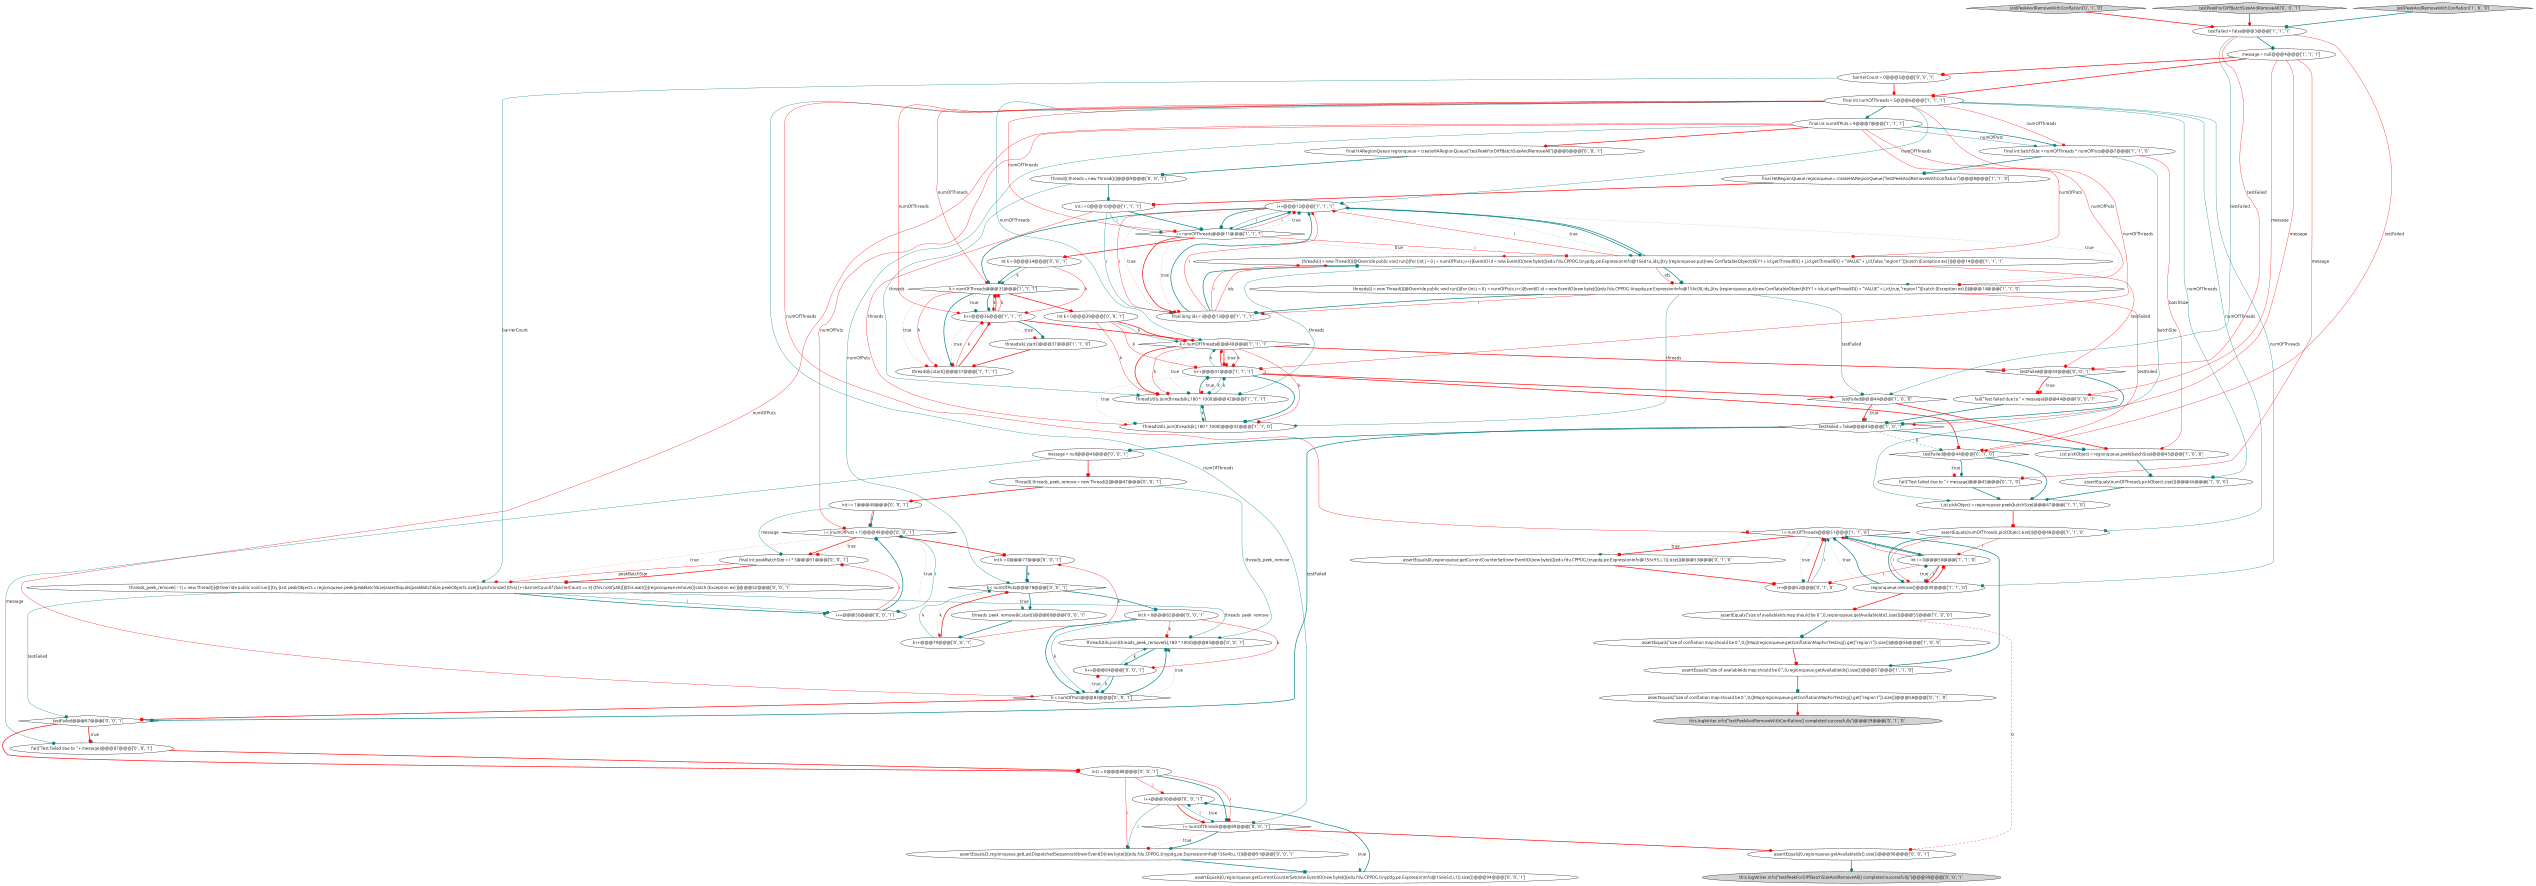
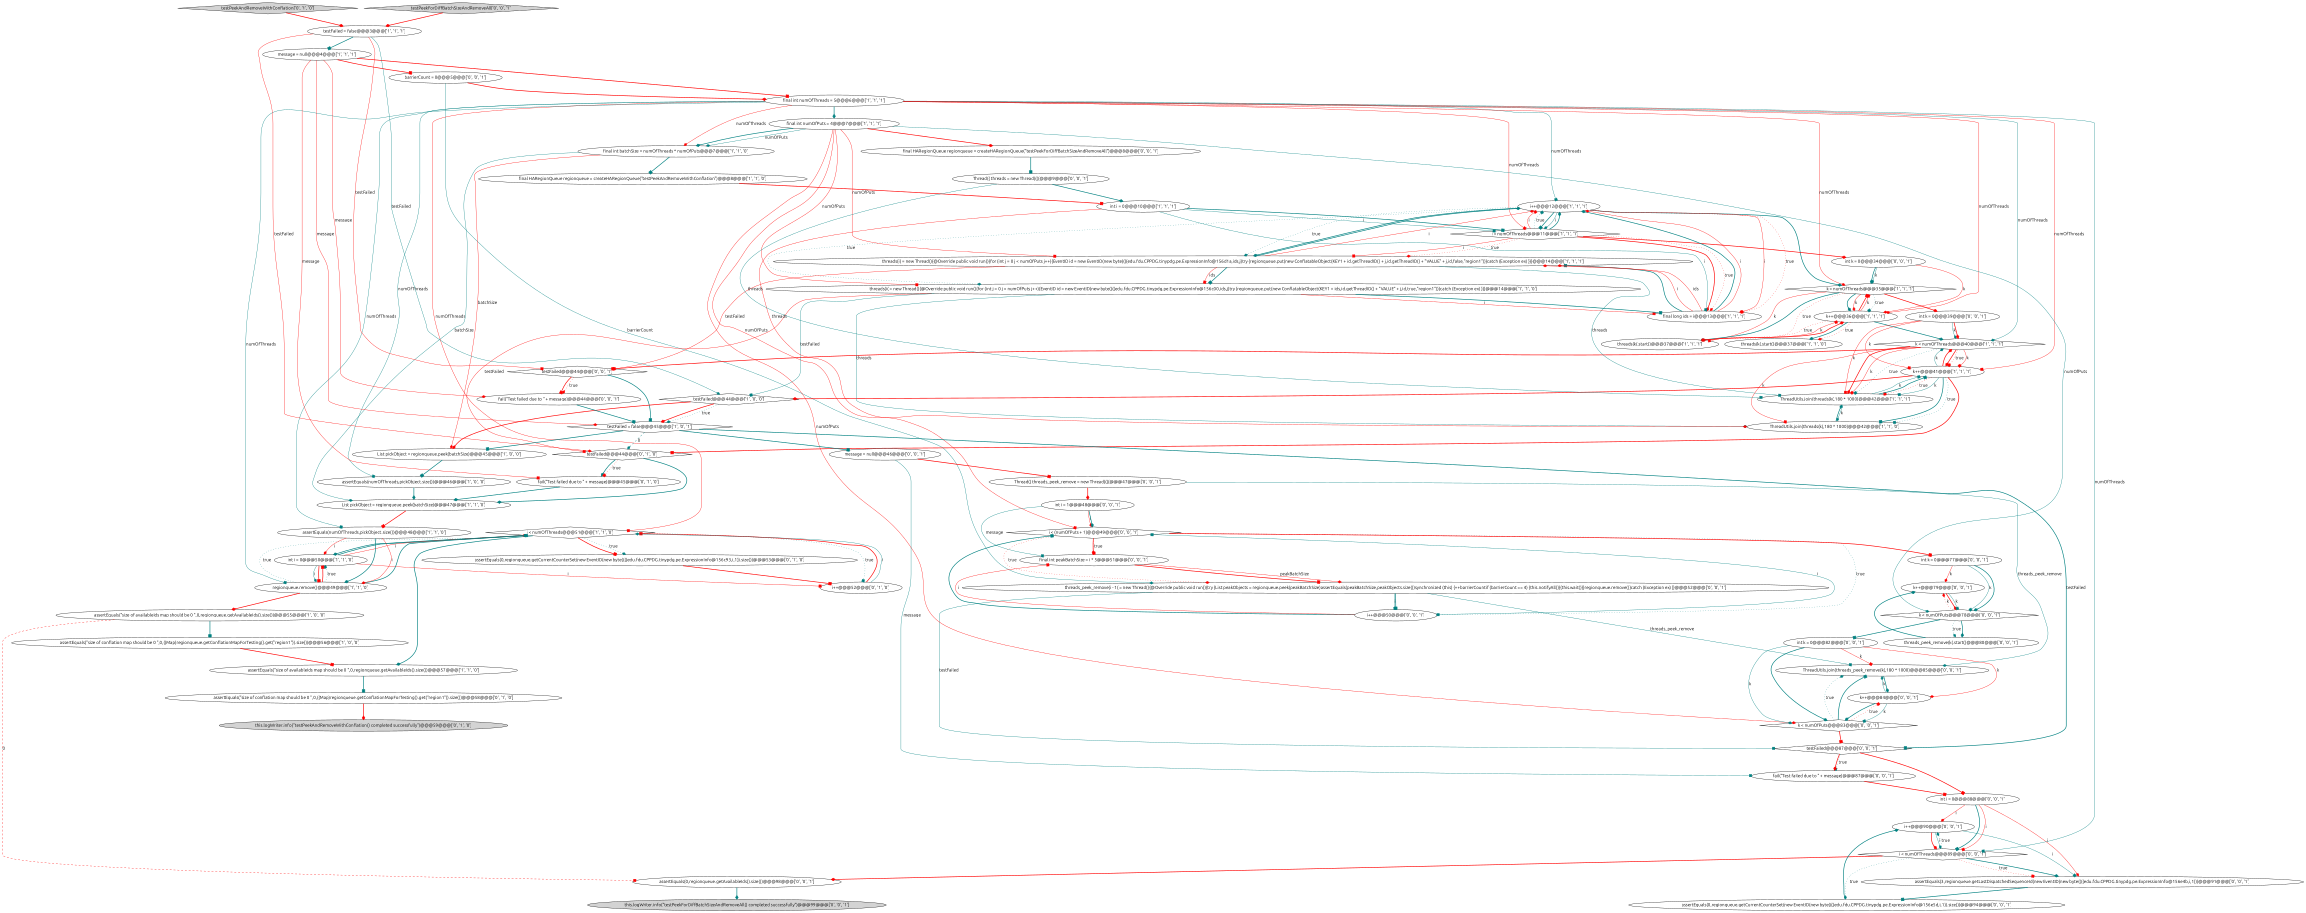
  digraph {
    fontname=Ubuntu
    node [fillcolor=white fontname=Ubuntu shape=ellipse style=filled]
    edge [arrowhead=diamond color=teal fontname=Ubuntu style=bold]
    n1 [label="int i = 0@@@88@@@['0', '0', '1']"]
    n2 [label="i++@@@90@@@['0', '0', '1']"]
    n3 [label="assertEquals(3,regionqueue.getLastDispatchedSequenceId(new EventID(new byte((((edu.fdu.CPPDG.tinypdg.pe.ExpressionInfo@156e4b,i,1)))@@@91@@@['0', '0', '1']"]
    n4 [label="i < numOfThreads@@@89@@@['0', '0', '1']" shape=diamond]
    n5 [label="assertEquals(0,regionqueue.getCurrentCounterSet(new EventID(new byte((((edu.fdu.CPPDG.tinypdg.pe.ExpressionInfo@156e5d,i,1)).size())@@@94@@@['0', '0', '1']"]
    n6 [label="assertEquals(0,regionqueue.getAvailableIds().size())@@@98@@@['0', '0', '1']"]
    n7 [label="i < numOfThreads@@@51@@@['1', '1', '0']" shape=diamond]
    n8 [label="assertEquals(\"size of availableIds map should be 0 \",0,regionqueue.getAvailableIds().size())@@@57@@@['1', '1', '0']"]
    n9 [label="i++@@@52@@@['0', '1', '0']"]
    n10 [label="assertEquals(0,regionqueue.getCurrentCounterSet(new EventID(new byte((((edu.fdu.CPPDG.tinypdg.pe.ExpressionInfo@156c93,i,1)).size())@@@53@@@['0', '1', '0']"]
    n11 [label="int i = 0@@@50@@@['1', '1', '0']"]
    n12 [label="assertEquals(\"size of conflation map should be 0 \",0,((Map)regionqueue.getConflationMapForTesting().get(\"region1\")).size())@@@58@@@['0', '1', '0']"]
    n13 [label="regionqueue.remove()@@@49@@@['1', '1', '0']"]
    n14 [label="Thread(( threads_peek_remove = new Thread((((@@@47@@@['0', '0', '1']"]
    n15 [label="ThreadUtils.join(threads_peek_remove(k(,180 * 1000)@@@85@@@['0', '0', '1']"]
    n16 [label="int i = 1@@@48@@@['0', '0', '1']"]
    n17 [label="k++@@@84@@@['0', '0', '1']"]
    n18 [label="i < (numOfPuts + 1)@@@49@@@['0', '0', '1']" shape=diamond]
    n19 [label="final int peakBatchSize = i * 5@@@51@@@['0', '0', '1']"]
    n20 [label="barrierCount = 0@@@5@@@['0', '0', '1']"]
    n21 [label="threads_peek_remove(i - 1( = new Thread(){@Override public void run(){try {List peakObjects = regionqueue.peek(peakBatchSize)assertEquals(peakBatchSize,peakObjects.size())synchronized (this) {++barrierCountif (barrierCount == 4) {this.notifyAll()}{this.wait()}}regionqueue.remove()}catch (Exception ex) }}@@@52@@@['0', '0', '1']"]
    n22 [label="final int numOfThreads = 5@@@6@@@['1', '1', '1']"]
    n23 [label="i++@@@50@@@['0', '0', '1']"]
    n24 [label="testFailed@@@87@@@['0', '0', '1']" shape=diamond]
    n25 [label="i++@@@12@@@['1', '1', '1']"]
    n26 [label="final int batchSize = numOfThreads * numOfPuts@@@7@@@['1', '1', '0']"]
    n27 [label="i < numOfThreads@@@11@@@['1', '1', '1']" shape=diamond]
    n28 [label="assertEquals(numOfThreads,pickObject.size())@@@48@@@['1', '1', '0']"]
    n29 [label="k++@@@41@@@['1', '1', '1']"]
    n30 [label="final int numOfPuts = 4@@@7@@@['1', '1', '1']"]
    n31 [label="k < numOfThreads@@@40@@@['1', '1', '1']" shape=diamond]
    n32 [label="k < numOfThreads@@@35@@@['1', '1', '1']" shape=diamond]
    n33 [label="k++@@@36@@@['1', '1', '1']"]
    n34 [label="assertEquals(numOfThreads,pickObject.size())@@@46@@@['1', '0', '0']"]
    n35 [label="threads(i( = new Thread(){@Override public void run(){for (int j = 0 j < numOfPuts j++){EventID id = new EventID(new byte((((edu.fdu.CPPDG.tinypdg.pe.ExpressionInfo@156d1a,ids,j)try {regionqueue.put(new ConflatableObject(KEY1 + id.getThreadID() + j,id.getThreadID() + \"VALUE\" + j,id,false,\"region1\"))}catch (Exception ex) }}}@@@14@@@['1', '1', '1']"]
    n36 [label="ThreadUtils.join(threads(k(,180 * 1000)@@@42@@@['1', '1', '1']"]
    n37 [label="threads(i( = new Thread(){@Override public void run(){for (int j = 0 j < numOfPuts j++){EventID id = new EventID(new byte((((edu.fdu.CPPDG.tinypdg.pe.ExpressionInfo@156c00,ids,j)try {regionqueue.put(new ConflatableObject(KEY1 + ids,id.getThreadID() + \"VALUE\" + j,id,true,\"region1\"))}catch (Exception ex) }}}@@@14@@@['1', '1', '0']"]
    n38 [label="testFailed@@@44@@@['0', '0', '1']" shape=diamond]
    n39 [label="ThreadUtils.join(threads(k(,180 * 1000)@@@42@@@['1', '1', '0']"]
    n40 [label="testFailed@@@44@@@['0', '1', '0']" shape=diamond]
    n41 [label="final long ids = i@@@13@@@['1', '1', '1']"]
    n42 [label="testFailed@@@44@@@['1', '0', '0']" shape=diamond]
    n43 [label="testFailed = false@@@45@@@['1', '0', '1']" shape=diamond]
    n44 [label="fail(\"Test failed due to \" + message)@@@44@@@['0', '0', '1']"]
    n45 [label="fail(\"Test failed due to \" + message)@@@87@@@['0', '0', '1']"]
    n46 [label="k++@@@79@@@['0', '0', '1']"]
    n47 [label="k < numOfPuts@@@78@@@['0', '0', '1']" shape=diamond]
    n48 [label="int k = 0@@@82@@@['0', '0', '1']"]
    n49 [label="threads_peek_remove(k(.start()@@@80@@@['0', '0', '1']"]
    n50 [label="k < numOfPuts@@@83@@@['0', '0', '1']" shape=diamond]
    n51 [label="message = null@@@4@@@['1', '1', '1']"]
    n52 [label="fail(\"Test failed due to \" + message)@@@45@@@['0', '1', '0']"]
    n53 [label="List pickObject = regionqueue.peek(batchSize)@@@47@@@['1', '1', '0']"]
    n54 [label="List pickObject = regionqueue.peek(batchSize)@@@45@@@['1', '0', '0']"]
    n55 [label="message = null@@@46@@@['0', '0', '1']"]
    n56 [label="final HARegionQueue regionqueue = createHARegionQueue(\"testPeekAndRemoveWithConflation\")@@@8@@@['1', '1', '0']"]
    n57 [label="int i = 0@@@10@@@['1', '1', '1']"]
    n58 [label="assertEquals(\"size of availableIds map should be 0 \",0,regionqueue.getAvailableIds().size())@@@55@@@['1', '0', '0']"]
    n59 [label="assertEquals(\"size of conflation map should be 0 \",0,((Map)regionqueue.getConflationMapForTesting().get(\"region1\")).size())@@@56@@@['1', '0', '0']"]
    n60 [fillcolor=lightgray label="this.logWriter.info(\"testPeekForDiffBatchSizeAndRemoveAll() completed successfully\")@@@99@@@['0', '0', '1']"]
    n61 [label="int k = 0@@@34@@@['0', '0', '1']"]
    n62 [label="int k = 0@@@77@@@['0', '0', '1']"]
    n63 [fillcolor=lightgray label="testPeekAndRemoveWithConflation['0', '1', '0']" shape=diamond]
    n64 [label="testFailed = false@@@3@@@['1', '1', '1']"]
    n65 [label="final HARegionQueue regionqueue = createHARegionQueue(\"testPeekForDiffBatchSizeAndRemoveAll\")@@@8@@@['0', '0', '1']"]
    n66 [label="Thread(( threads = new Thread((((@@@9@@@['0', '0', '1']"]
    n67 [label="int k = 0@@@39@@@['0', '0', '1']"]
    n68 [label="threads(k(.start()@@@37@@@['1', '1', '1']"]
    n69 [label="threads(k(.start()@@@37@@@['1', '1', '0']"]
    n70 [fillcolor=lightgray label="this.logWriter.info(\"testPeekAndRemoveWithConflation() completed successfully\")@@@59@@@['0', '1', '0']"]
    n71 [fillcolor=lightgray label="testPeekForDiffBatchSizeAndRemoveAll['0', '0', '1']" shape=diamond]
-   n72 [fillcolor=lightgray label="testPeekAndRemoveWithConflation['1', '0', '0']" shape=diamond]
    n1 -> n2 [color=red label=i style=solid]
    n1 -> n3 [color=red label=i style=solid]
    n1 -> n4 [arrowhead=box]
    n1 -> n4 [arrowhead=box color=red label=i style=solid]
    n2 -> n3 [arrowhead=box label=i style=solid]
    n2 -> n4 [color=red]
    n2 -> n4 [label=i style=solid]
    n3 -> n5 [arrowhead=box]
    n4 -> n2 [label=true style=dotted]
    n4 -> n3 [arrowhead=box color=red label=true style=dotted]
    n4 -> n3
    n4 -> n5 [label=true style=dotted]
    n4 -> n6 [color=red]
    n5 -> n2
    n6 -> n60
    n7 -> n8
    n7 -> n9 [arrowhead=box label=true style=dotted]
    n7 -> n10 [arrowhead=box color=red]
    n7 -> n10 [label=true style=dotted]
    n7 -> n11
    n8 -> n12 [arrowhead=box]
    n9 -> n7 [arrowhead=box color=red]
    n9 -> n7 [label=i style=solid]
    n10 -> n9 [arrowhead=box color=red]
    n11 -> n7 [arrowhead=box]
    n11 -> n7 [color=red label=i style=solid]
    n11 -> n9 [arrowhead=box color=red label=i style=solid]
    n11 -> n13 [label=i style=solid]
    n11 -> n13 [arrowhead=box color=red]
    n12 -> n70 [color=red]
    n13 -> n7 [label=true style=dotted]
    n13 -> n7
    n13 -> n11 [arrowhead=box label=true style=dotted]
    n13 -> n11 [arrowhead=box color=red]
    n13 -> n58 [color=red]
    n14 -> n15 [label=threads_peek_remove style=solid]
    n14 -> n16 [color=red]
    n15 -> n17
    n16 -> n18 [color=red label=i style=solid]
    n16 -> n18
    n16 -> n19 [arrowhead=box label=message style=solid]
    n17 -> n15 [label=k style=solid]
    n17 -> n50 [arrowhead=box label=k style=solid]
    n17 -> n50
    n18 -> n19 [color=red]
    n18 -> n19 [arrowhead=box color=red label=true style=dotted]
    n18 -> n21 [color=red label=true style=dotted]
    n18 -> n23 [arrowhead=box label=true style=dotted]
    n18 -> n62 [arrowhead=box color=red]
    n19 -> n21 [arrowhead=box color=red]
    n19 -> n21 [color=red label=peakBatchSize style=solid]
    n20 -> n21 [label=barrierCount style=solid]
    n20 -> n22 [color=red]
    n21 -> n15 [arrowhead=box label=threads_peek_remove style=solid]
    n21 -> n23 [arrowhead=box label=i style=solid]
    n21 -> n23 [arrowhead=box]
    n21 -> n24 [arrowhead=box label=testFailed style=solid]
    n22 -> n4 [arrowhead=box label=numOfThreads style=solid]
    n22 -> n7 [arrowhead=box color=red label=numOfThreads style=solid]
    n22 -> n13 [arrowhead=box label=numOfThreads style=solid]
    n22 -> n25 [arrowhead=box label=numOfThreads style=solid]
    n22 -> n26 [color=red label=numOfThreads style=solid]
    n22 -> n27 [arrowhead=box color=red label=numOfThreads style=solid]
    n22 -> n28 [arrowhead=box label=numOfThreads style=solid]
    n22 -> n29 [arrowhead=box color=red label=numOfThreads style=solid]
    n22 -> n30
    n22 -> n31 [label=numOfThreads style=solid]
    n22 -> n32 [color=red label=numOfThreads style=solid]
    n22 -> n33 [color=red label=numOfThreads style=solid]
    n22 -> n34 [arrowhead=box label=numOfThreads style=solid]
    n23 -> n18 [arrowhead=box label=i style=solid]
    n23 -> n18 [arrowhead=box]
    n23 -> n19 [arrowhead=box color=red label=i style=solid]
    n24 -> n1 [arrowhead=box color=red]
    n24 -> n45 [arrowhead=box label=true style=dotted]
    n24 -> n45 [color=red]
    n25 -> n27 [arrowhead=box]
    n25 -> n27 [label=i style=solid]
    n25 -> n32
    n25 -> n35 [label=true style=dotted]
    n25 -> n35
    n25 -> n37 [label=true style=dotted]
    n25 -> n41 [color=red label=i style=solid]
    n25 -> n41 [arrowhead=box color=red label=true style=dotted]
    n26 -> n53 [label=batchSize style=solid]
    n26 -> n54 [color=red label=batchSize style=solid]
    n26 -> n56 [arrowhead=box]
    n27 -> n25
    n27 -> n25 [arrowhead=box color=red label=i style=solid]
    n27 -> n25 [arrowhead=box label=true style=dotted]
    n27 -> n35 [arrowhead=box color=red label=i style=solid]
    n27 -> n35 [color=red label=true style=dotted]
    n27 -> n41 [color=red]
    n27 -> n41 [color=red label=true style=dotted]
    n27 -> n61 [color=red]
    n28 -> n11 [color=red label=i style=solid]
    n28 -> n13 [color=red label=i style=solid]
    n28 -> n13
    n29 -> n31 [label=k style=solid]
    n29 -> n31 [color=red]
    n29 -> n36 [arrowhead=box color=red label=true style=dotted]
    n29 -> n36 [arrowhead=box label=k style=solid]
    n29 -> n39 [arrowhead=box]
    n29 -> n39 [arrowhead=box label=true style=dotted]
    n29 -> n40 [arrowhead=box color=red]
    n29 -> n42 [color=red]
    n30 -> n18 [arrowhead=box color=red label=numOfPuts style=solid]
    n30 -> n26 [label=numOfPuts style=solid]
    n30 -> n26
    n30 -> n35 [arrowhead=box color=red label=numOfPuts style=solid]
    n30 -> n37 [arrowhead=box color=red label=numOfPuts style=solid]
    n30 -> n47 [label=numOfPuts style=solid]
    n30 -> n50 [color=red label=numOfPuts style=solid]
    n30 -> n65 [color=red]
    n31 -> n29 [color=red]
    n31 -> n29 [arrowhead=box color=red label=true style=dotted]
    n31 -> n29 [arrowhead=box color=red label=k style=solid]
    n31 -> n36 [color=red]
    n31 -> n36 [arrowhead=box color=red label=k style=solid]
    n31 -> n36 [arrowhead=box label=true style=dotted]
    n31 -> n38 [arrowhead=box color=red]
    n31 -> n39 [arrowhead=box color=red label=k style=solid]
    n32 -> n33 [arrowhead=box label=true style=dotted]
    n32 -> n33
    n32 -> n33 [color=red label=k style=solid]
    n32 -> n67 [color=red]
    n32 -> n68 [color=red label=true style=dotted]
    n32 -> n68 [arrowhead=box color=red label=k style=solid]
    n32 -> n68
-   n33 -> n31 [color=red]
+   n33 -> n31
    n33 -> n32 [arrowhead=box color=red]
    n33 -> n32 [arrowhead=box color=red label=k style=solid]
    n33 -> n68 [arrowhead=box color=red label=true style=dotted]
    n33 -> n69 [color=red label=true style=dotted]
    n33 -> n69
    n34 -> n53
    n35 -> n25 [color=red label=i style=solid]
    n35 -> n25
    n35 -> n36 [arrowhead=box label=threads style=solid]
    n35 -> n37 [arrowhead=box]
    n35 -> n37 [arrowhead=box color=red label=ids style=solid]
    n35 -> n38 [arrowhead=box color=red label=testFailed style=solid]
    n36 -> n29 [arrowhead=box label=k style=solid]
    n36 -> n29 [arrowhead=box]
    n36 -> n39 [label=k style=solid]
    n37 -> n39 [label=threads style=solid]
    n37 -> n40 [arrowhead=box color=red label=testFailed style=solid]
    n37 -> n41 [arrowhead=box color=red label=i style=solid]
    n37 -> n41 [arrowhead=box]
    n37 -> n42 [arrowhead=box label=testFailed style=solid]
    n38 -> n43 [arrowhead=box]
    n38 -> n44 [color=red label=true style=dotted]
    n38 -> n44 [arrowhead=box color=red]
    n39 -> n36
    n40 -> n52
    n40 -> n52 [arrowhead=box color=red label=true style=dotted]
    n40 -> n53
    n41 -> n25
    n41 -> n25 [color=red label=i style=solid]
    n41 -> n35 [arrowhead=box]
    n41 -> n35 [color=red label=i style=solid]
    n41 -> n35 [color=red label=ids style=solid]
    n42 -> n43 [color=red]
    n42 -> n43 [label=true style=dotted]
    n42 -> n54 [color=red]
    n43 -> n24 [arrowhead=box label=testFailed]
    n43 -> n40 [label=0 style=dashed]
    n43 -> n54 [arrowhead=box]
    n43 -> n55 [arrowhead=box]
    n44 -> n43 [arrowhead=box]
    n45 -> n1 [arrowhead=box color=red]
    n46 -> n47 [color=red]
    n46 -> n47 [arrowhead=box label=k style=solid]
    n47 -> n46 [color=red label=k style=dotted]
    n47 -> n48 [arrowhead=box]
    n47 -> n49
    n47 -> n49 [label=true style=dotted]
    n48 -> n15 [arrowhead=box color=red label=k style=solid]
    n48 -> n17 [color=red label=k style=solid]
    n48 -> n50 [label=k style=solid]
    n48 -> n50
    n49 -> n46
    n50 -> n15 [label=true style=dotted]
    n50 -> n15 [arrowhead=box]
    n50 -> n17 [arrowhead=box color=red label=true style=dotted]
    n50 -> n24 [arrowhead=box color=red]
    n51 -> n20 [arrowhead=box color=red]
    n51 -> n22 [arrowhead=box color=red]
    n51 -> n43 [color=red label=message style=solid]
    n51 -> n44 [color=red label=message style=solid]
    n51 -> n52 [arrowhead=box color=red label=message style=solid]
    n52 -> n53
    n53 -> n28 [arrowhead=box color=red]
    n54 -> n34 [arrowhead=box]
    n55 -> n14 [arrowhead=box color=red]
    n55 -> n45 [arrowhead=box label=message style=solid]
    n56 -> n57 [arrowhead=box color=red]
    n57 -> n27 [arrowhead=box label=i style=solid]
    n57 -> n27 [arrowhead=box]
    n57 -> n39 [color=red label=threads style=solid]
    n57 -> n41 [arrowhead=box label=i style=solid]
    n58 -> n6 [arrowhead=box color=red label=0 style=dashed]
    n58 -> n59 [arrowhead=box]
    n59 -> n8 [arrowhead=box color=red]
    n61 -> n32 [label=k style=solid]
    n61 -> n32
    n61 -> n33 [color=red label=k style=solid]
-   n46 -> n62 [color=red label=k style=solid]
+   n62 -> n46 [color=red label=k style=solid]
    n62 -> n47 [arrowhead=box label=k style=solid]
    n62 -> n47
    n63 -> n64 [color=red]
    n64 -> n38 [arrowhead=box color=red label=testFailed style=solid]
    n64 -> n40 [color=red label=testFailed style=solid]
    n64 -> n42 [label=testFailed style=solid]
    n64 -> n51 [arrowhead=box]
    n65 -> n66 [arrowhead=box]
    n66 -> n36 [arrowhead=box label=threads style=solid]
    n66 -> n57
    n67 -> n29 [arrowhead=box color=red label=k style=solid]
    n67 -> n31 [label=k style=solid]
    n67 -> n31 [color=red]
    n67 -> n36 [arrowhead=box color=red label=k style=solid]
    n68 -> n33 [arrowhead=box color=red label=k style=solid]
    n68 -> n33 [color=red]
-   n69 -> n68 [color=red]
    n71 -> n64 [color=red]
-   n72 -> n64 [arrowhead=box]
  }
